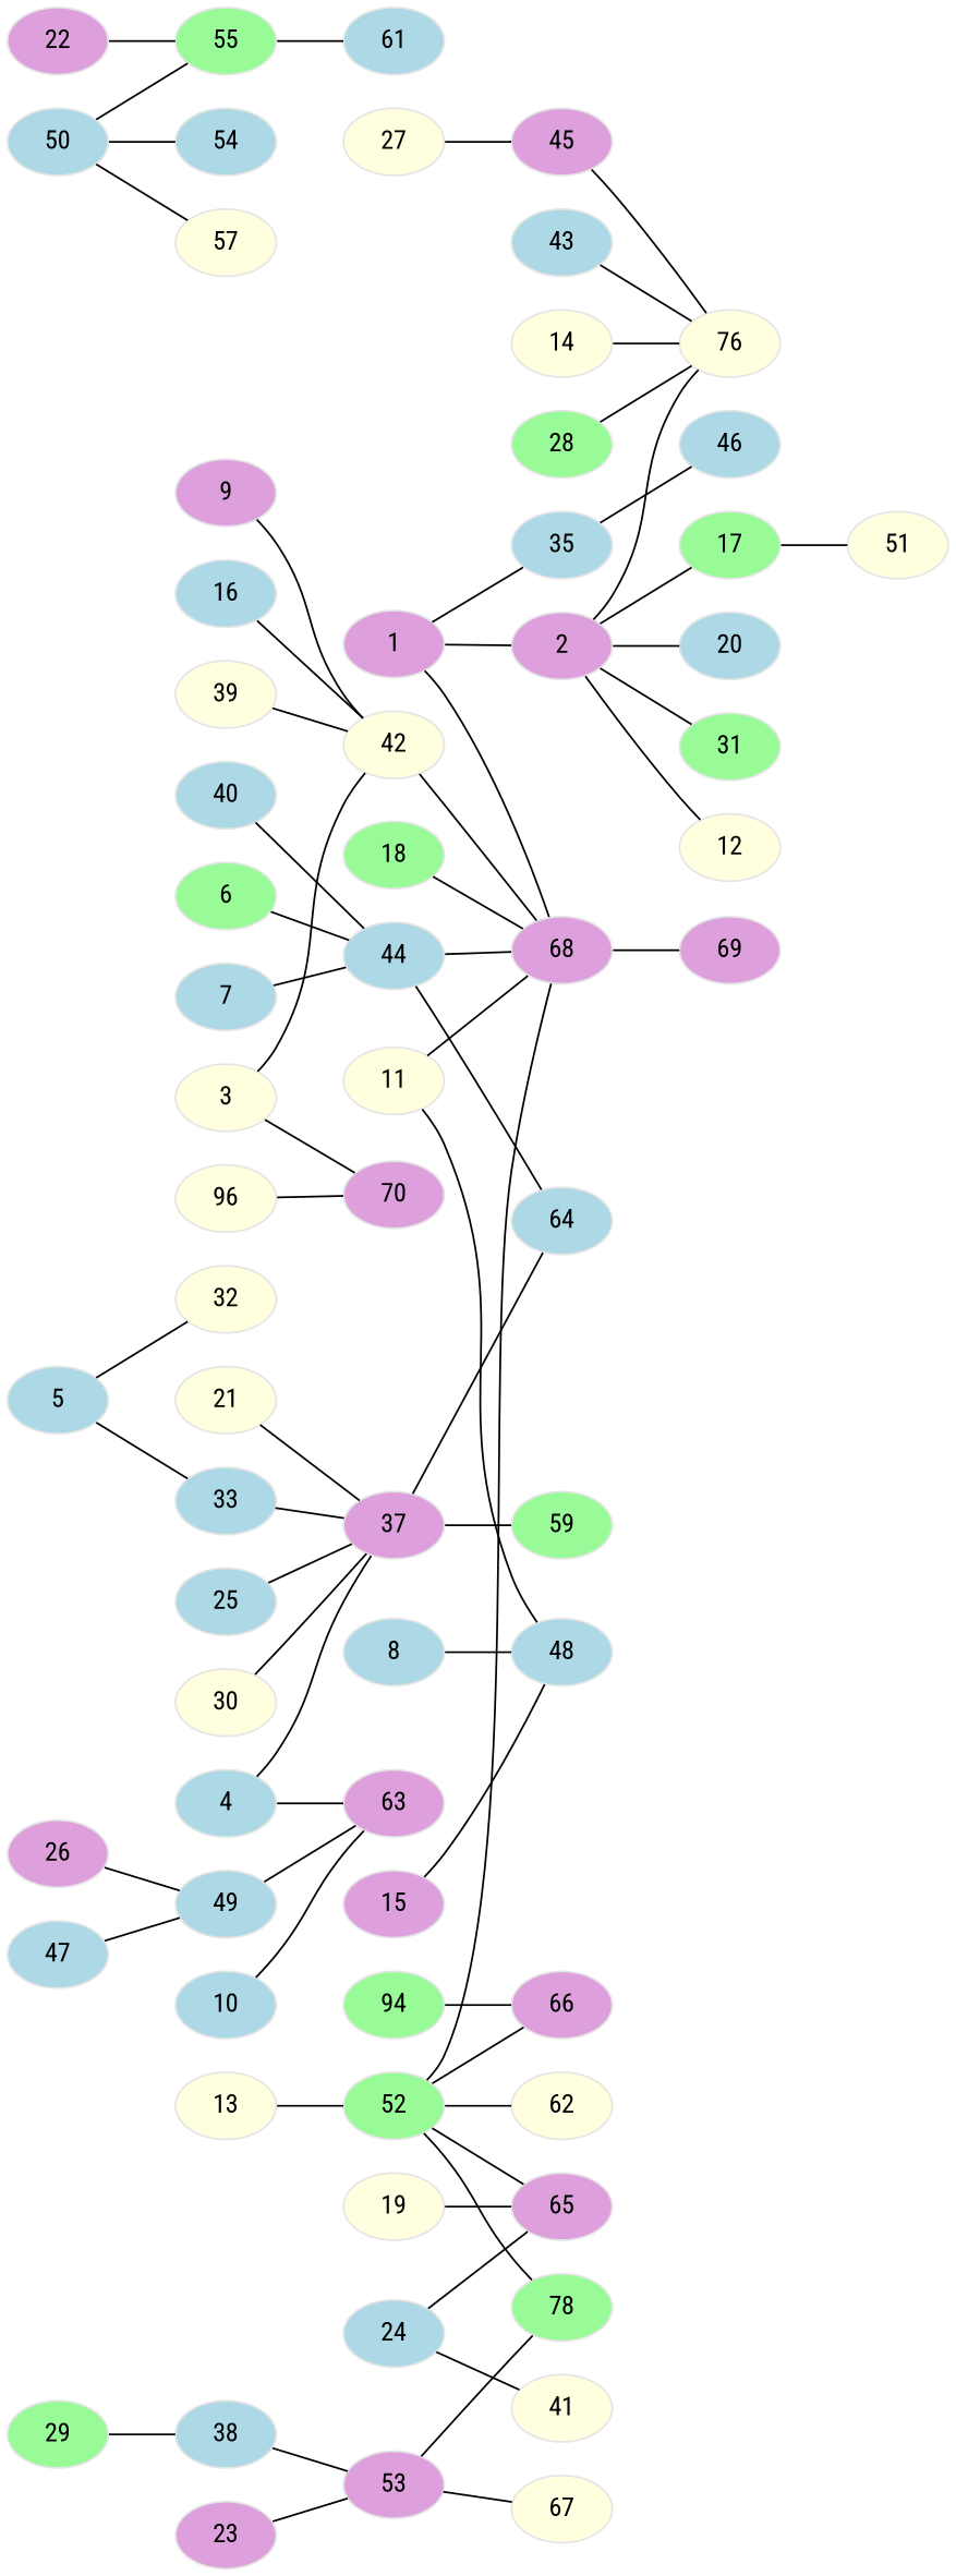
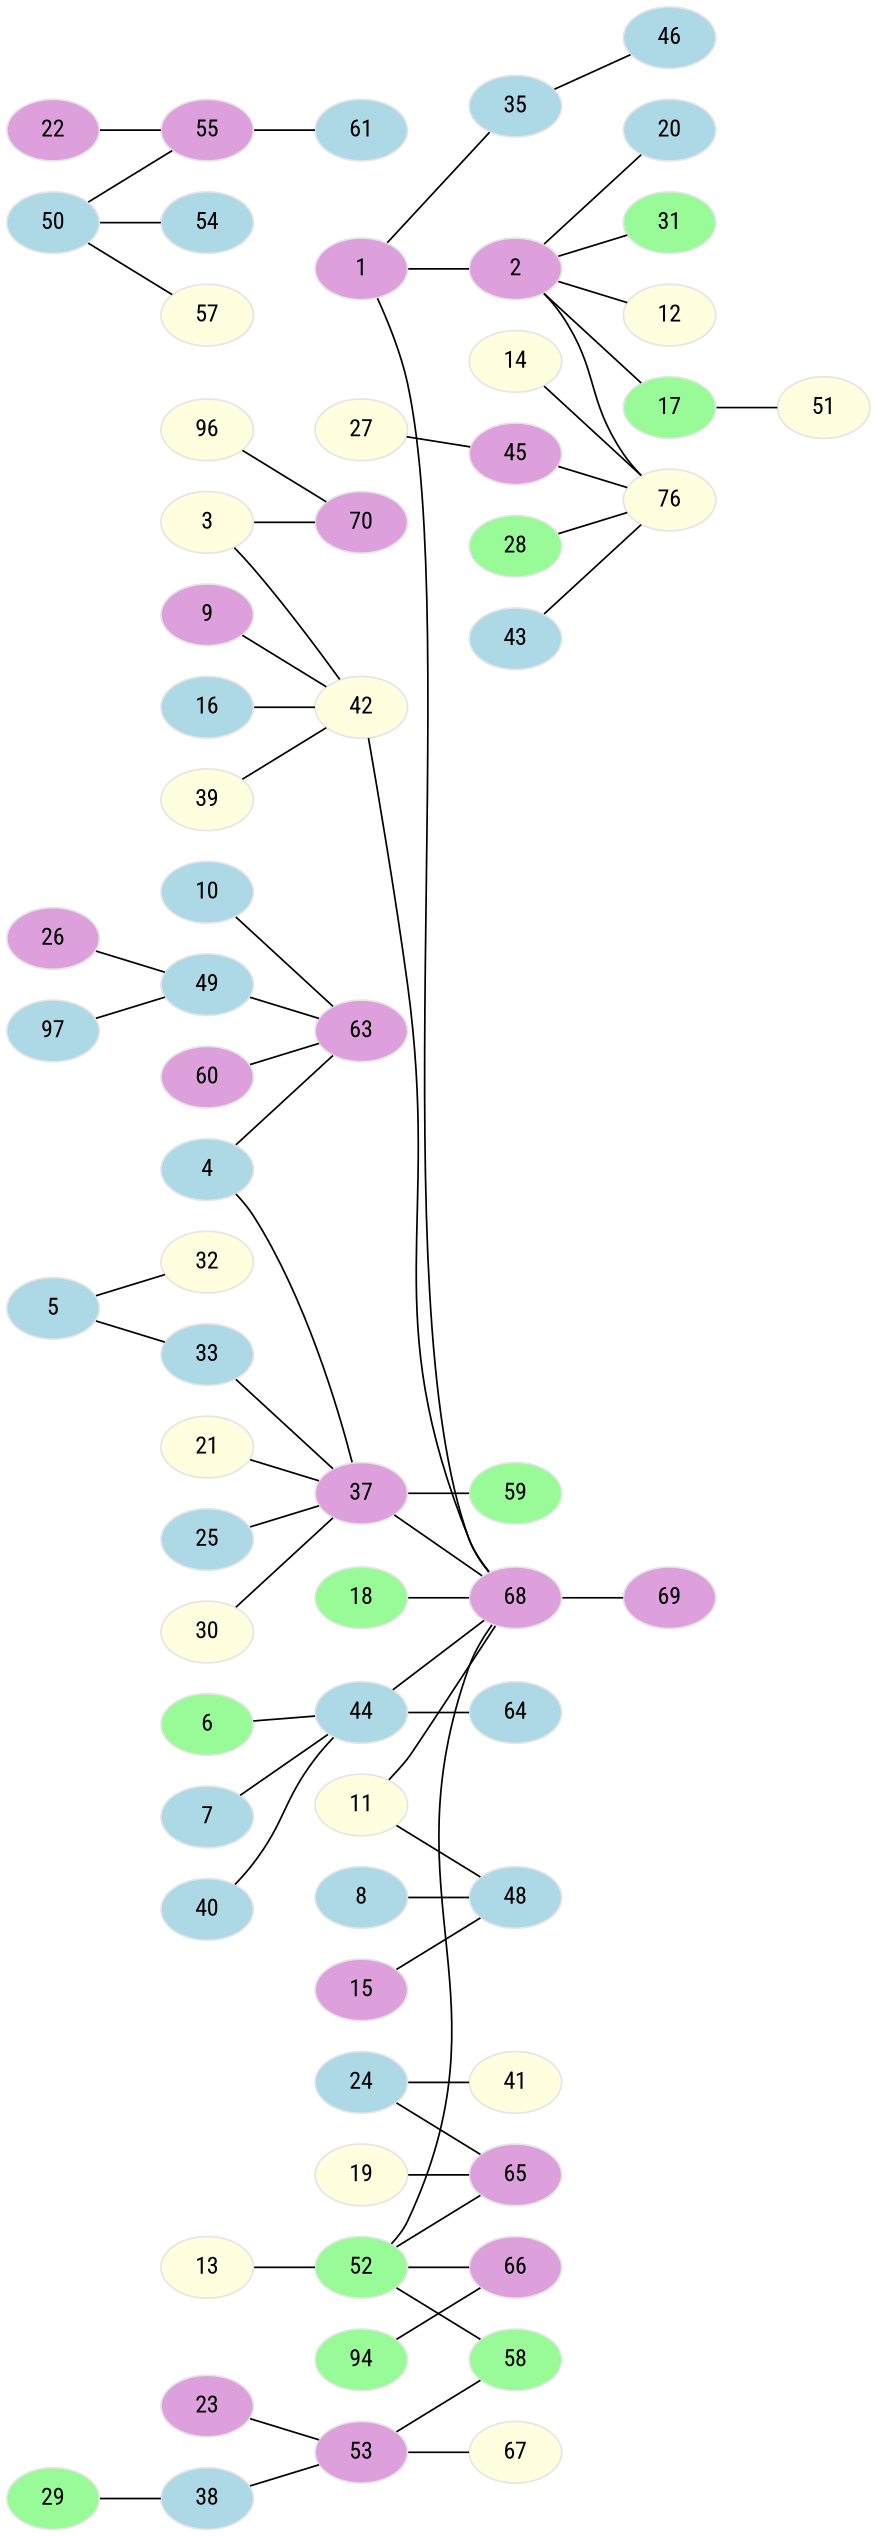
  graph {
    fontname="Roboto Condensed"
    rankdir=LR
    node [color=gray90 fillcolor=lightblue fontname="Roboto Condensed" style=filled]
    edge [fontname="Roboto Condensed" weight=1.0]
    1 [fillcolor=plum]
    2 [fillcolor=plum]
    35
    68 [fillcolor=plum]
    12 [fillcolor=lightyellow]
    17 [fillcolor=palegreen]
    20
    31 [fillcolor=palegreen]
    n9 [fillcolor=lightyellow label=76]
    46
    69 [fillcolor=plum]
    51 [fillcolor=lightyellow]
    3 [fillcolor=lightyellow]
    42 [fillcolor=lightyellow]
    70 [fillcolor=plum]
-   55 [fillcolor=palegreen]
+   55 [fillcolor=plum]
    61
    37 [fillcolor=plum]
    4
    63 [fillcolor=plum]
    59 [fillcolor=palegreen]
    32 [fillcolor=lightyellow]
    5
    33
    6 [fillcolor=palegreen]
    44
    64
    7
    8
    48
    9 [fillcolor=plum]
    10
    11 [fillcolor=lightyellow]
    13 [fillcolor=lightyellow]
    52 [fillcolor=palegreen]
    65 [fillcolor=plum]
    66 [fillcolor=plum]
-   58 [fillcolor=palegreen label=78]
-   62 [fillcolor=lightyellow]
+   58 [fillcolor=palegreen]
    14 [fillcolor=lightyellow]
    15 [fillcolor=plum]
    16
    18 [fillcolor=palegreen]
    19 [fillcolor=lightyellow]
    21 [fillcolor=lightyellow]
    22 [fillcolor=plum]
    23 [fillcolor=plum]
    53 [fillcolor=plum]
    67 [fillcolor=lightyellow]
    24
    41 [fillcolor=lightyellow]
    25
    26 [fillcolor=plum]
    49
    27 [fillcolor=lightyellow]
    45 [fillcolor=plum]
    28 [fillcolor=palegreen]
    29 [fillcolor=palegreen]
    38
    30 [fillcolor=lightyellow]
    n61 [fillcolor=palegreen label=94]
    n62 [fillcolor=lightyellow label=96]
    39 [fillcolor=lightyellow]
    40
    43
-   47
+   47 [label=97]
    50
    54
    57 [fillcolor=lightyellow]
+   60 [fillcolor=plum]
    1 -- 2
    1 -- 35
    1 -- 68
    2 -- 12
    2 -- 17
    2 -- 20
    2 -- 31
    2 -- n9
    35 -- 46
    68 -- 69
    17 -- 51
    3 -- 42
    3 -- 70
    42 -- 68
    55 -- 61
-   37 -- 64
+   37 -- 68
    37 -- 59
    4 -- 37
    4 -- 63
    5 -- 32
    5 -- 33
    33 -- 37
    6 -- 44
    44 -- 68
    44 -- 64
    7 -- 44
    8 -- 48
    9 -- 42
    10 -- 63
    11 -- 68
    11 -- 48
    13 -- 52
    52 -- 68
    52 -- 65
    52 -- 66
    52 -- 58
-   52 -- 62
    14 -- n9
    15 -- 48
    16 -- 42
    18 -- 68
    19 -- 65
    21 -- 37
    22 -- 55
    23 -- 53
    53 -- 58
    53 -- 67
    24 -- 65
    24 -- 41
    25 -- 37
    26 -- 49
    49 -- 63
    27 -- 45
    45 -- n9
    28 -- n9
    29 -- 38
    38 -- 53
    30 -- 37
    n61 -- 66
    n62 -- 70
    39 -- 42
    40 -- 44
    43 -- n9
    47 -- 49
    50 -- 55
    50 -- 54
    50 -- 57
+   60 -- 63
  }
